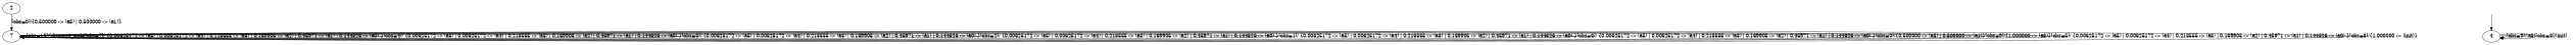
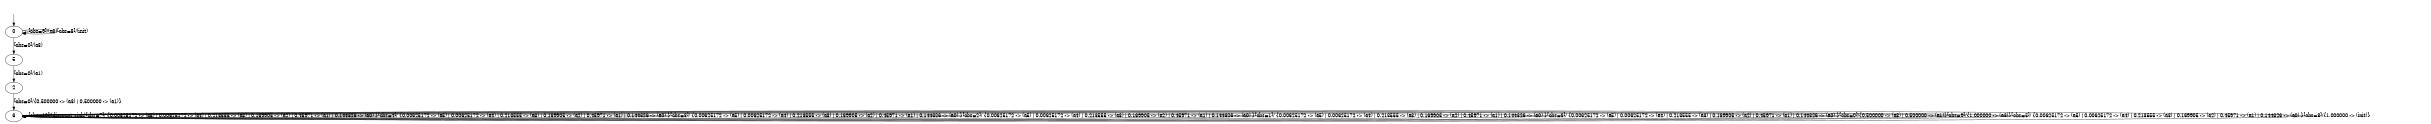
  digraph {
    fontname="DejaVu Serif"
    node [fontname="DejaVu Serif"]
    edge [fontname="DejaVu Serif"]
-   7
+   7 [label=6]
    n2 [label=2]
-   0 [label=4]
+   5
+   0
    __init [style=invis width=0]
    7 -> 7 [label="[obs=10]/(discount_sink)"]
    7 -> 7 [label="[obs=7]/ {0.00625172 -> (a5) | 0.00625172 -> (a4) | 0.213555 -> (a3) | 0.169905 -> (a2) | 0.45971 -> (a1) | 0.144326 -> (a0) }"]
    7 -> 7 [label="[obs=4]/ {0.00625172 -> (a5) | 0.00625172 -> (a4) | 0.213555 -> (a3) | 0.169905 -> (a2) | 0.45971 -> (a1) | 0.144326 -> (a0) }"]
    7 -> 7 [label="[obs=3]/ {0.00625172 -> (a5) | 0.00625172 -> (a4) | 0.213555 -> (a3) | 0.169905 -> (a2) | 0.45971 -> (a1) | 0.144326 -> (a0) }"]
    7 -> 7 [label="[obs=2]/ {0.00625172 -> (a5) | 0.00625172 -> (a4) | 0.213555 -> (a3) | 0.169905 -> (a2) | 0.45971 -> (a1) | 0.144326 -> (a0) }"]
    7 -> 7 [label="[obs=1]/ {0.00625172 -> (a5) | 0.00625172 -> (a4) | 0.213555 -> (a3) | 0.169905 -> (a2) | 0.45971 -> (a1) | 0.144326 -> (a0) }"]
    7 -> 7 [label="[obs=6]/ {0.00625172 -> (a5) | 0.00625172 -> (a4) | 0.213555 -> (a3) | 0.169905 -> (a2) | 0.45971 -> (a1) | 0.144326 -> (a0) }"]
    7 -> 7 [label="[obs=0]/{0.500000 -> (a3) | 0.500000 -> (a1)}"]
    7 -> 7 [label="[obs=9]/{1.000000 -> (a3)}"]
    7 -> 7 [label="[obs=5]/ {0.00625172 -> (a5) | 0.00625172 -> (a4) | 0.213555 -> (a3) | 0.169905 -> (a2) | 0.45971 -> (a1) | 0.144326 -> (a0) }"]
    7 -> 7 [label="[obs=8]/{1.000000 -> (init)}"]
    n2 -> 7 [label="[obs=0]/{0.500000 -> (a3) | 0.500000 -> (a1)}"]
+   5 -> n2 [label="[obs=0]/(a1)"]
+   0 -> 5 [label="[obs=0]/(a3)"]
    0 -> 0 [label="[obs=9]/(a3)"]
    0 -> 0 [label="[obs=8]/(init)"]
    __init -> 0
  }
